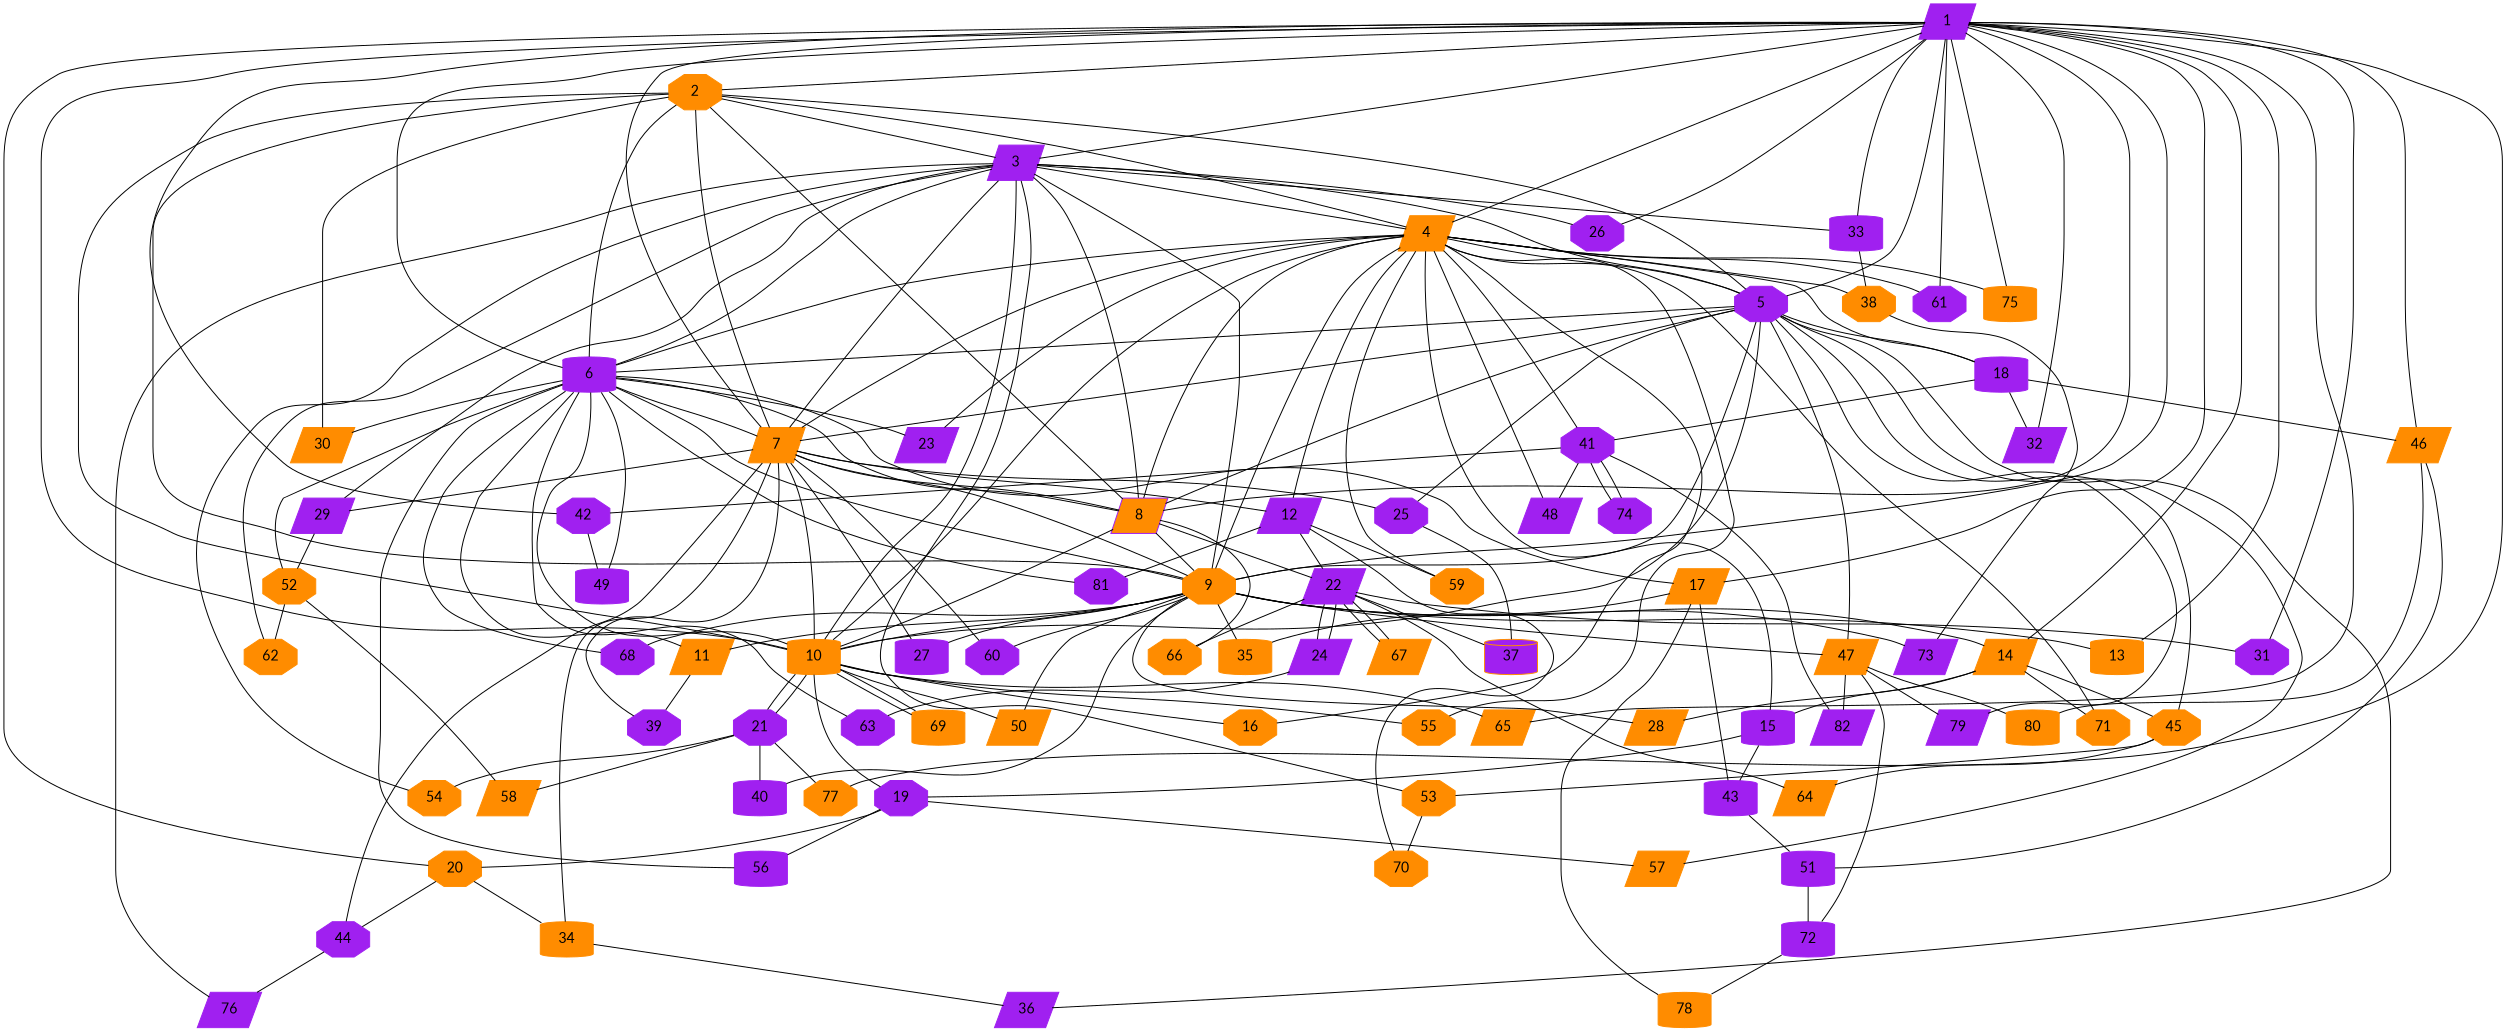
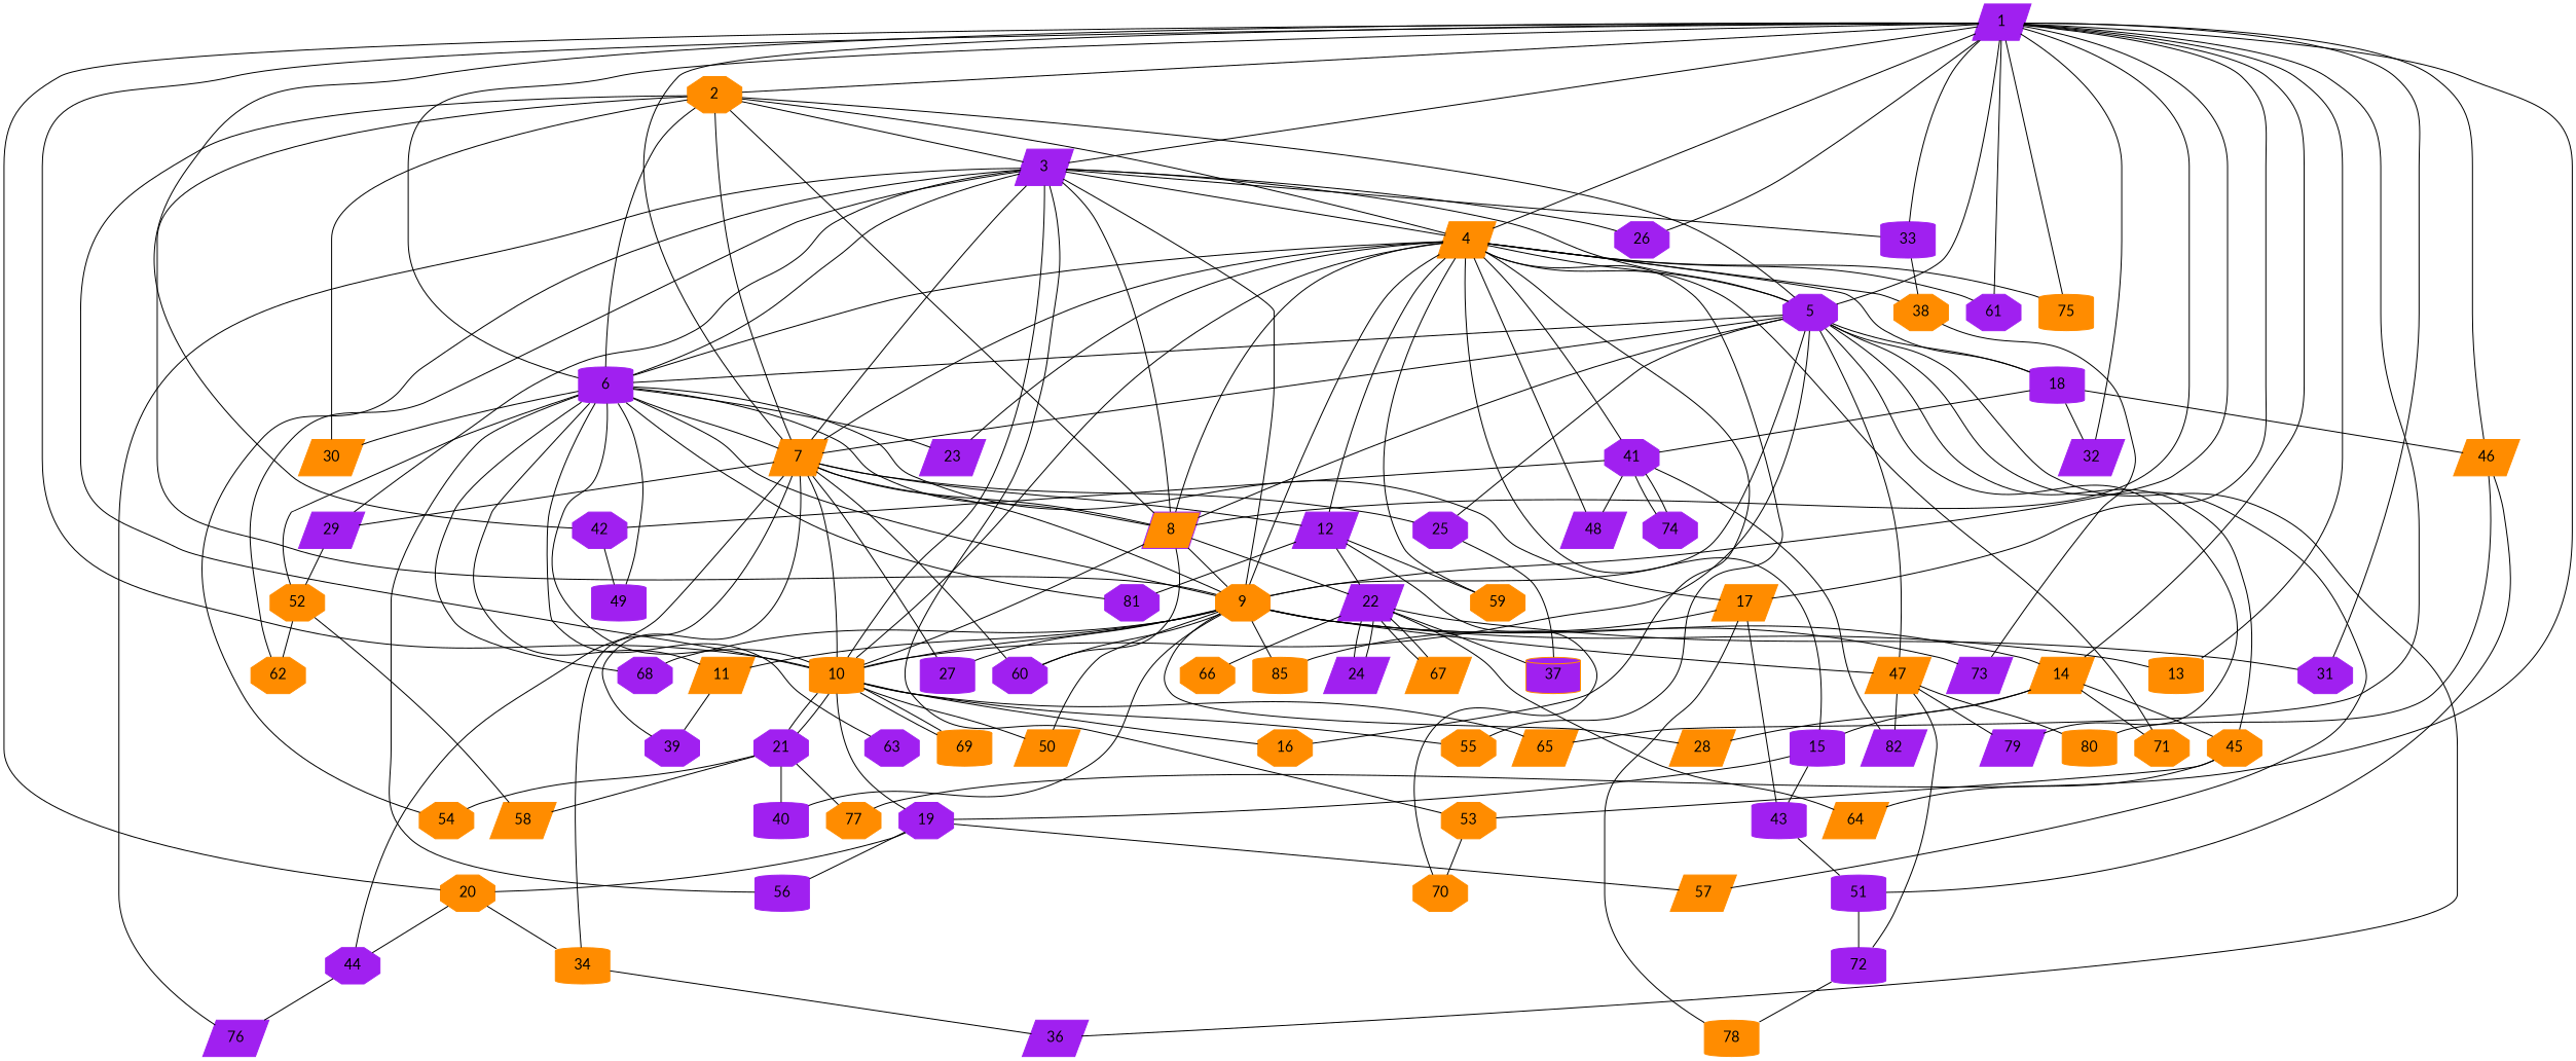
  graph {
    fontname=Lato
    node [color=purple fontname=Lato shape=octagon style=filled]
    edge [fontname=Lato]
    1 [shape=parallelogram]
    2 [color=darkorange]
    3 [shape=parallelogram]
    4 [color=darkorange shape=parallelogram]
    5
    6 [shape=cylinder]
    7 [color=darkorange shape=parallelogram]
    8 [fillcolor=darkorange shape=parallelogram]
    9 [color=darkorange]
    10 [color=darkorange shape=cylinder]
    13 [color=darkorange shape=cylinder]
    14 [color=darkorange shape=parallelogram]
    17 [color=darkorange shape=parallelogram]
    20 [color=darkorange]
    26
    31
    32 [shape=parallelogram]
    33 [shape=cylinder]
    42
    46 [color=darkorange shape=parallelogram]
    61
    65 [color=darkorange shape=parallelogram]
    75 [color=darkorange shape=cylinder]
    77 [color=darkorange]
    30 [color=darkorange shape=parallelogram]
    29 [shape=parallelogram]
    53 [color=darkorange]
    54 [color=darkorange]
    62 [color=darkorange]
    76 [shape=parallelogram]
    12 [shape=parallelogram]
    15 [shape=cylinder]
    16 [color=darkorange]
    18 [shape=cylinder]
    23 [shape=parallelogram]
    38 [color=darkorange]
    41
    48 [shape=parallelogram]
    55 [color=darkorange]
    59 [color=darkorange]
    71 [color=darkorange]
    25
    36 [shape=parallelogram]
    45 [color=darkorange]
    47 [color=darkorange shape=parallelogram]
    57 [color=darkorange shape=parallelogram]
    79 [shape=parallelogram]
    11 [color=darkorange shape=parallelogram]
    49 [shape=cylinder]
    52 [color=darkorange]
    56 [shape=cylinder]
    63
    68
    81
    27 [shape=cylinder]
    34 [color=darkorange shape=cylinder]
    39
    44
    60
    22 [shape=parallelogram]
    66 [color=darkorange]
    28 [color=darkorange shape=parallelogram]
-   35 [color=darkorange shape=cylinder]
+   35 [color=darkorange shape=cylinder label=85]
    40 [shape=cylinder]
    50 [color=darkorange shape=parallelogram]
    73 [shape=parallelogram]
    19
    21
    69 [color=darkorange shape=cylinder]
    43 [shape=cylinder]
    78 [color=darkorange shape=cylinder]
    51 [shape=cylinder]
    80 [color=darkorange shape=cylinder]
    70 [color=darkorange]
    74
    82 [shape=parallelogram]
    37 [color=darkorange fillcolor=purple shape=cylinder]
    64 [color=darkorange shape=parallelogram]
    72 [shape=cylinder]
    58 [color=darkorange shape=parallelogram]
    24 [shape=parallelogram]
    67 [color=darkorange shape=parallelogram]
    1 -- 2
    1 -- 3
    1 -- 4
    1 -- 5
    1 -- 6
    1 -- 7
    1 -- 8
    1 -- 9
    1 -- 10
    1 -- 13
    1 -- 14
    1 -- 17
    1 -- 20
    1 -- 26
    1 -- 31
    1 -- 32
    1 -- 33
    1 -- 42
    1 -- 46
    1 -- 61
    1 -- 65
    1 -- 75
    1 -- 77
    2 -- 3
    2 -- 4
    2 -- 5
    2 -- 6
    2 -- 7
    2 -- 8
    2 -- 9
    2 -- 10
    2 -- 30
    3 -- 4
    3 -- 5
    3 -- 6
    3 -- 7
    3 -- 8
    3 -- 9
    3 -- 10
    3 -- 26
    3 -- 33
    3 -- 29
    3 -- 53
    3 -- 54
    3 -- 62
    3 -- 76
    4 -- 5
    4 -- 6
    4 -- 7
    4 -- 8
    4 -- 9
    4 -- 10
    4 -- 61
    4 -- 75
    4 -- 12
    4 -- 15
    4 -- 16
    4 -- 18
    4 -- 23
    4 -- 38
    4 -- 41
    4 -- 48
    4 -- 55
    4 -- 59
    4 -- 71
    5 -- 6
    5 -- 7
    5 -- 8
    5 -- 9
    5 -- 10
    5 -- 18
    5 -- 25
    5 -- 36
    5 -- 45
    5 -- 47
    5 -- 57
    5 -- 79
    6 -- 7
    6 -- 8
    6 -- 9
    6 -- 10
    6 -- 17
    6 -- 30
    6 -- 23
    6 -- 11
    6 -- 49
    6 -- 52
    6 -- 56
    6 -- 63
    6 -- 68
    6 -- 81
    7 -- 8
    7 -- 9
    7 -- 10
    7 -- 29
    7 -- 12
    7 -- 25
    7 -- 27
    7 -- 34
    7 -- 39
    7 -- 44
    7 -- 60
    8 -- 9
    8 -- 10
    8 -- 22
-   8 -- 66
+   8 -- 60
    9 -- 10
    9 -- 13
    9 -- 14
    9 -- 47
    9 -- 11
    9 -- 68
    9 -- 27
    9 -- 60
    9 -- 28
    9 -- 35
    9 -- 40
    9 -- 50
    9 -- 73
    10 -- 65
    10 -- 16
    10 -- 55
    10 -- 50
    10 -- 19
    10 -- 21
    10 -- 21
    10 -- 69
    10 -- 69
    14 -- 15
    14 -- 71
    14 -- 45
    14 -- 28
    17 -- 35
    17 -- 43
    17 -- 78
    20 -- 34
    20 -- 44
    33 -- 38
    42 -- 49
    46 -- 51
    46 -- 80
    29 -- 52
    53 -- 70
    12 -- 59
    12 -- 81
    12 -- 22
    12 -- 70
    15 -- 19
    15 -- 43
    18 -- 32
    18 -- 46
    18 -- 41
    38 -- 73
    41 -- 42
    41 -- 48
    41 -- 74
    41 -- 74
    41 -- 82
    25 -- 37
    45 -- 53
    45 -- 64
    47 -- 79
    47 -- 80
    47 -- 82
    47 -- 72
    11 -- 39
    52 -- 62
    52 -- 58
    34 -- 36
    44 -- 76
    22 -- 31
    22 -- 66
    22 -- 37
    22 -- 64
    22 -- 24
    22 -- 24
    22 -- 67
    22 -- 67
    19 -- 20
    19 -- 57
    19 -- 56
    21 -- 77
    21 -- 54
    21 -- 40
    21 -- 58
    43 -- 51
    51 -- 72
    72 -- 78
-   24 -- 63
  }
